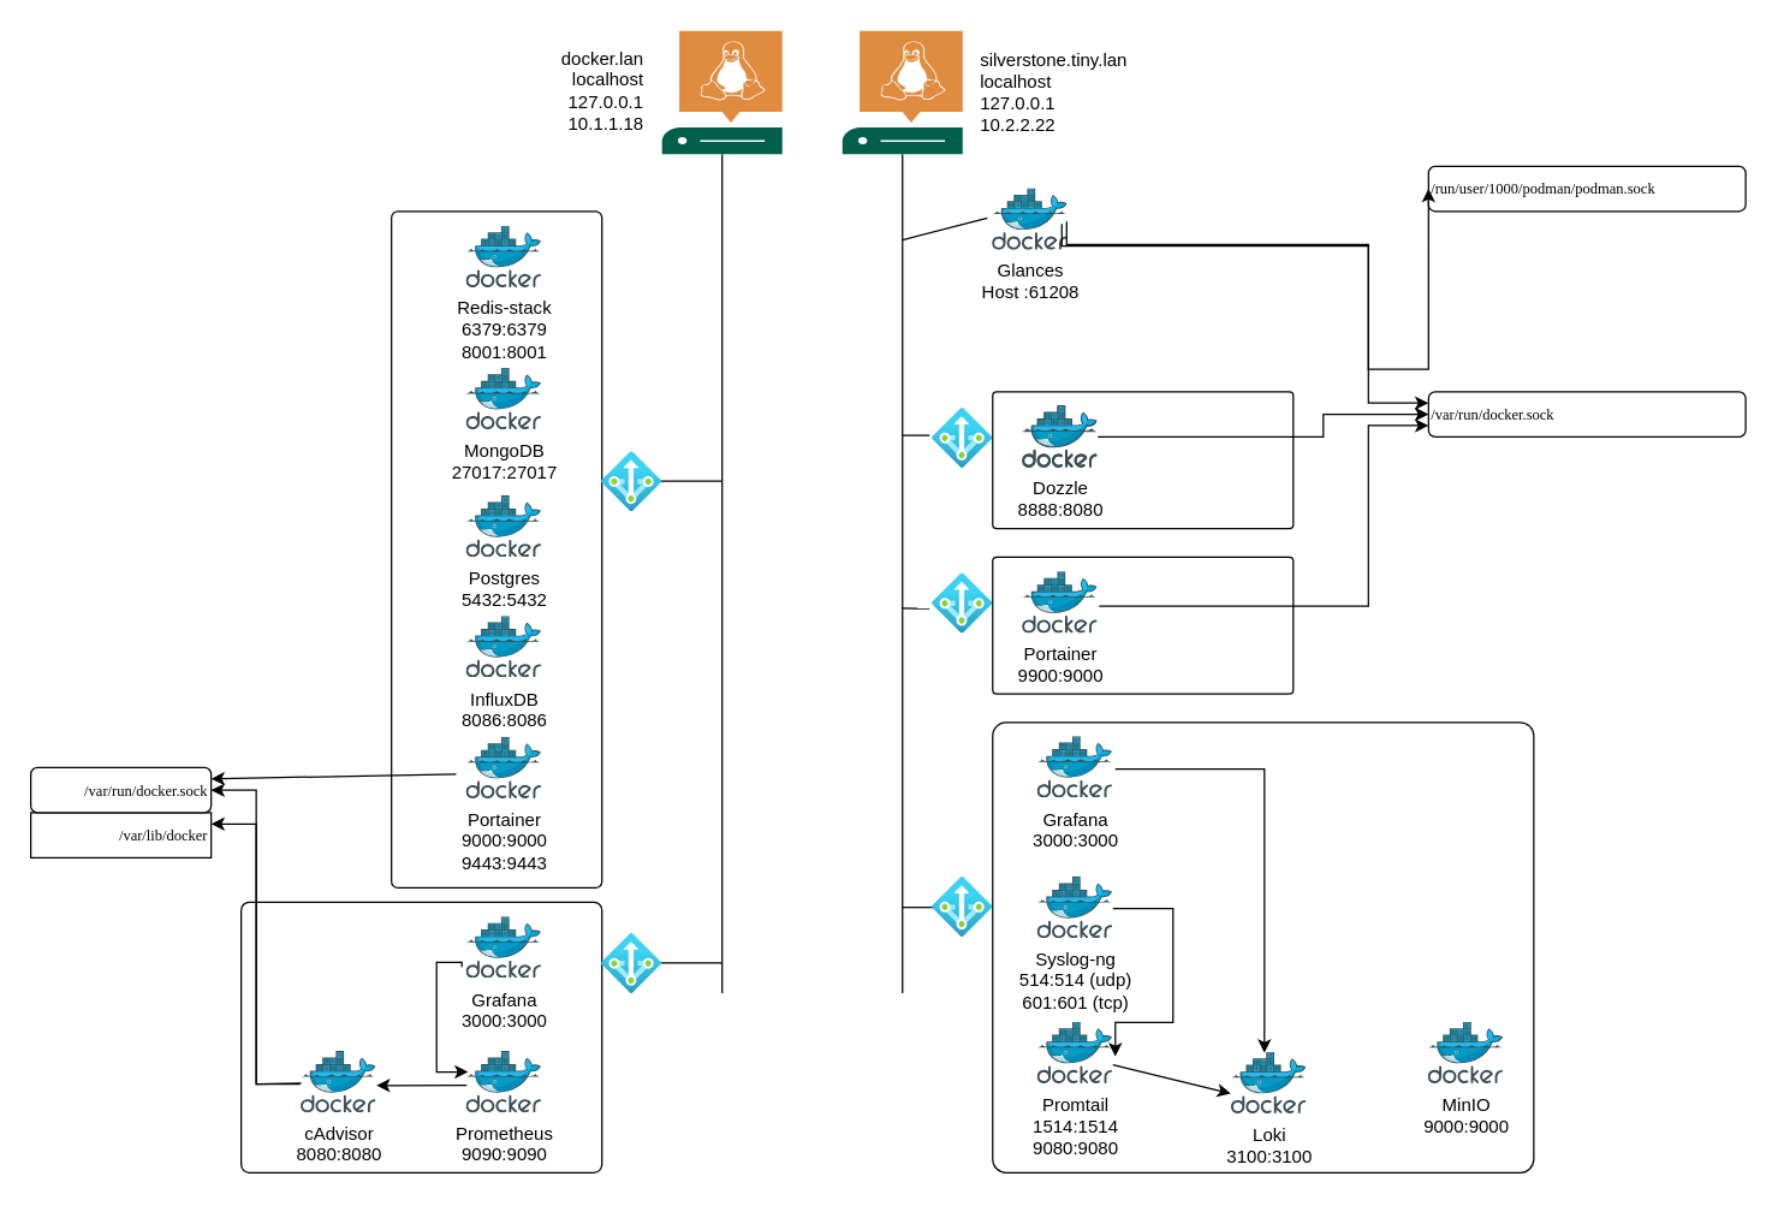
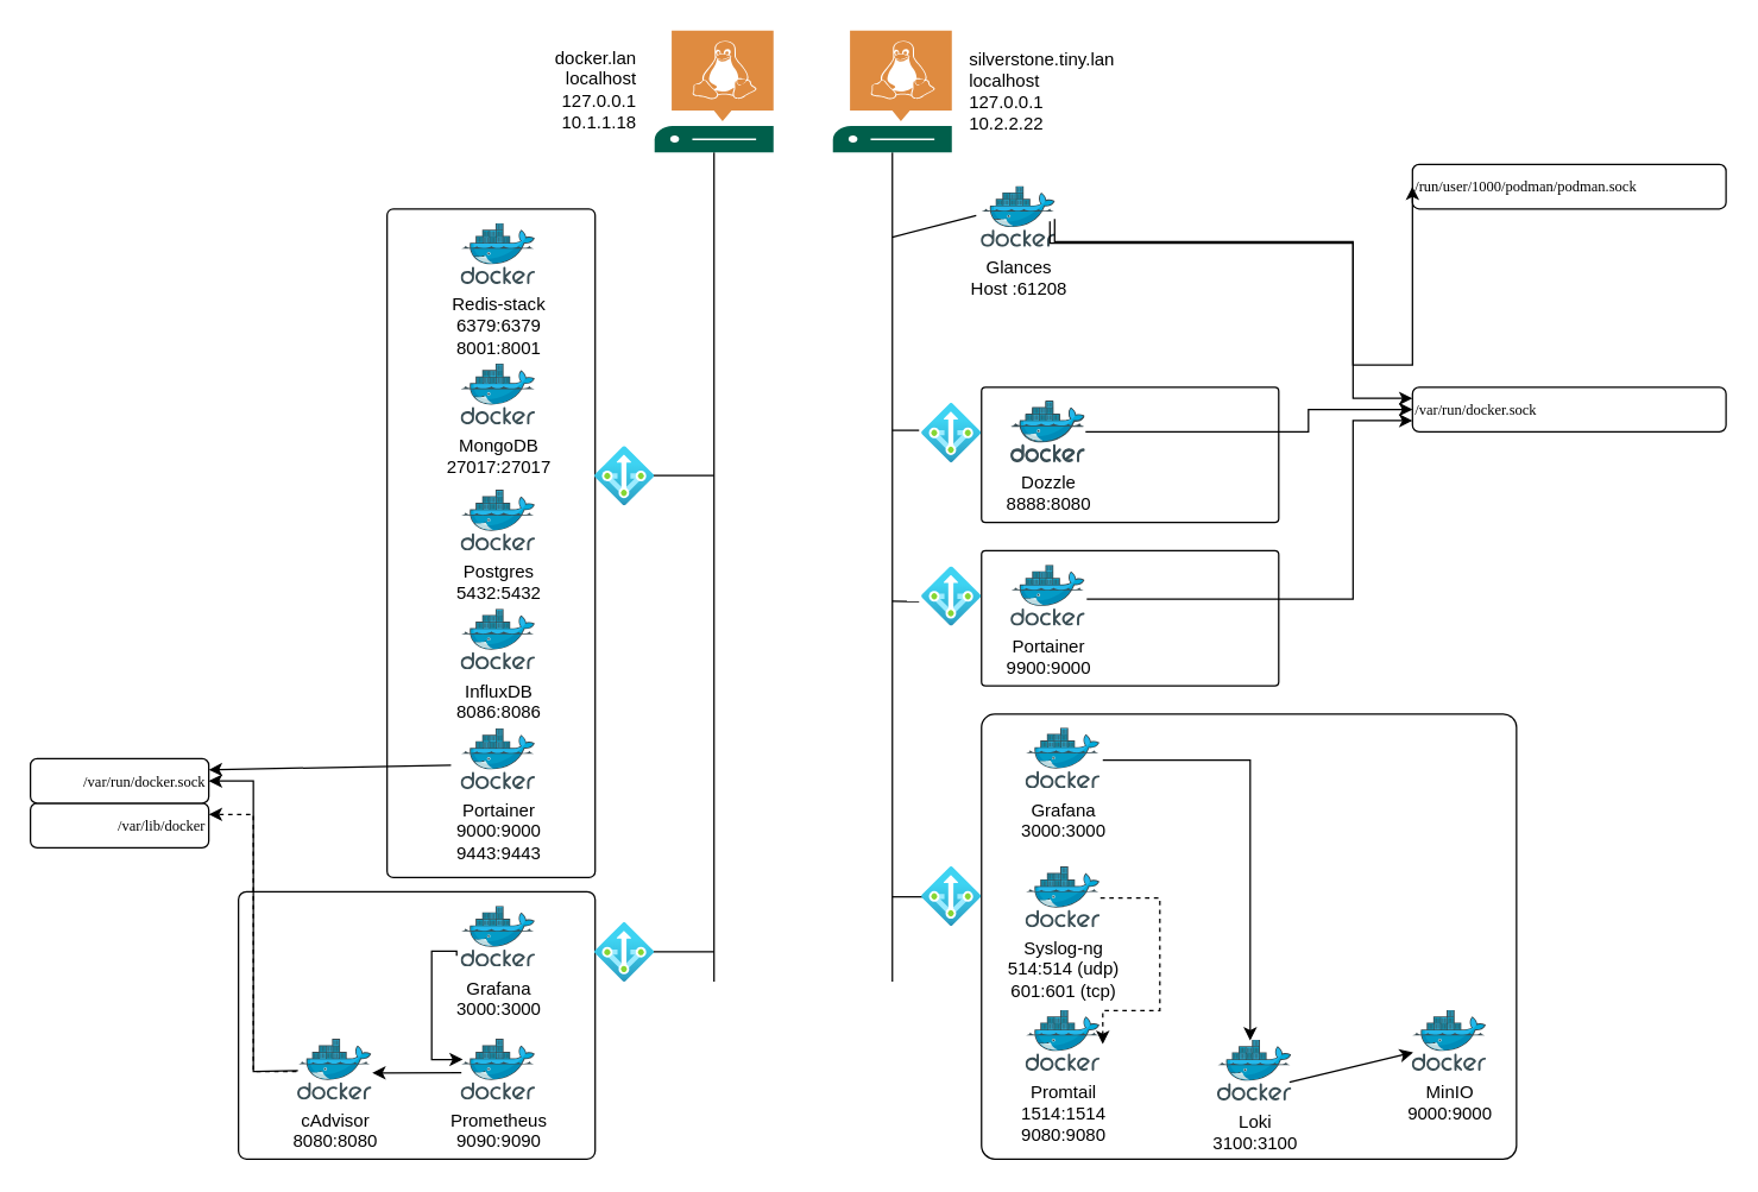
  <mxCell id="0" />
  <mxCell id="1" parent="0" />
  <mxCell id="2" value="" style="orthogonalLoop=1;jettySize=auto;html=1;rounded=0;endArrow=none;endFill=0;" parent="1" edge="1"><mxGeometry width="80" relative="1" as="geometry"><mxPoint x="400" y="319.5" as="sourcePoint" /><mxPoint x="480" y="319.5" as="targetPoint" /></mxGeometry></mxCell>
  <mxCell id="3" value="" style="orthogonalLoop=1;jettySize=auto;html=1;rounded=0;endArrow=none;endFill=0;" parent="1" edge="1"><mxGeometry width="80" relative="1" as="geometry"><mxPoint x="400" y="640" as="sourcePoint" /><mxPoint x="480" y="640" as="targetPoint" /></mxGeometry></mxCell>
  <mxCell id="4" value="" style="orthogonalLoop=1;jettySize=auto;html=1;rounded=0;endArrow=none;endFill=0;" parent="1" edge="1"><mxGeometry width="80" relative="1" as="geometry"><mxPoint x="600" y="603" as="sourcePoint" /><mxPoint x="621" y="603" as="targetPoint" /></mxGeometry></mxCell>
  <mxCell id="5" value="" style="rounded=1;whiteSpace=wrap;html=1;arcSize=3;" parent="1" vertex="1"><mxGeometry x="260" y="140" width="140" height="450" as="geometry" /></mxCell>
  <mxCell id="6" value="" style="rounded=1;whiteSpace=wrap;html=1;arcSize=3;" parent="1" vertex="1"><mxGeometry x="660" y="260" width="200" height="91" as="geometry" /></mxCell>
  <mxCell id="7" value="Portainer&lt;div&gt;9900:9000&lt;/div&gt;" style="image;sketch=0;aspect=fixed;html=1;points=[];align=center;fontSize=12;image=img/lib/mscae/Docker.svg;" parent="1" vertex="1"><mxGeometry x="680" y="270" width="50" height="41" as="geometry" /></mxCell>
  <mxCell id="8" value="" style="image;aspect=fixed;html=1;points=[];align=center;fontSize=12;image=img/lib/azure2/networking/NAT.svg;" parent="1" vertex="1"><mxGeometry x="620" y="271" width="40" height="40" as="geometry" /></mxCell>
  <mxCell id="9" value="" style="rounded=1;whiteSpace=wrap;html=1;arcSize=3;" parent="1" vertex="1"><mxGeometry x="660" y="370" width="200" height="91" as="geometry" /></mxCell>
  <mxCell id="10" value="" style="rounded=1;whiteSpace=wrap;html=1;arcSize=3;" parent="1" vertex="1"><mxGeometry x="660" y="480" width="360" height="299.5" as="geometry" /></mxCell>
  <mxCell id="11" value="Glances&lt;div&gt;Host :61208&lt;/div&gt;" style="image;sketch=0;aspect=fixed;html=1;points=[];align=center;fontSize=12;image=img/lib/mscae/Docker.svg;" parent="1" vertex="1"><mxGeometry x="660" y="125" width="50" height="41" as="geometry" /></mxCell>
  <mxCell id="12" value="Dozzle&lt;div&gt;8888:8080&lt;/div&gt;" style="image;sketch=0;aspect=fixed;html=1;points=[];align=center;fontSize=12;image=img/lib/mscae/Docker.svg;" parent="1" vertex="1"><mxGeometry x="680" y="269.5" width="50" height="41" as="geometry" /></mxCell>
  <mxCell id="13" value="Grafana&lt;div&gt;3000:3000&lt;/div&gt;" style="image;sketch=0;aspect=fixed;html=1;points=[];align=center;fontSize=12;image=img/lib/mscae/Docker.svg;" parent="1" vertex="1"><mxGeometry x="690" y="489.5" width="50" height="41" as="geometry" /></mxCell>
  <mxCell id="14" value="Loki&lt;div&gt;3100:3100&lt;/div&gt;" style="image;sketch=0;aspect=fixed;html=1;points=[];align=center;fontSize=12;image=img/lib/mscae/Docker.svg;" parent="1" vertex="1"><mxGeometry x="819" y="699.5" width="50" height="41" as="geometry" /></mxCell>
  <mxCell id="15" value="MinIO&lt;div&gt;9000:9000&lt;/div&gt;" style="image;sketch=0;aspect=fixed;html=1;points=[];align=center;fontSize=12;image=img/lib/mscae/Docker.svg;" parent="1" vertex="1"><mxGeometry x="950" y="679.5" width="50" height="41" as="geometry" /></mxCell>
  <mxCell id="16" value="Portainer&lt;div&gt;9900:9000&lt;/div&gt;" style="image;sketch=0;aspect=fixed;html=1;points=[];align=center;fontSize=12;image=img/lib/mscae/Docker.svg;" parent="1" vertex="1"><mxGeometry x="680" y="380" width="50" height="41" as="geometry" /></mxCell>
  <mxCell id="17" value="Promtail&lt;div&gt;1514:1514&lt;/div&gt;&lt;div&gt;9080:9080&lt;/div&gt;" style="image;sketch=0;aspect=fixed;html=1;points=[];align=center;fontSize=12;image=img/lib/mscae/Docker.svg;" parent="1" vertex="1"><mxGeometry x="690" y="679.5" width="50" height="41" as="geometry" /></mxCell>
  <mxCell id="18" value="Syslog-ng&lt;div&gt;514:514 (udp)&lt;/div&gt;&lt;div&gt;601:601 (tcp)&lt;/div&gt;" style="image;sketch=0;aspect=fixed;html=1;points=[];align=center;fontSize=12;image=img/lib/mscae/Docker.svg;" parent="1" vertex="1"><mxGeometry x="690" y="583" width="50" height="41" as="geometry" /></mxCell>
  <mxCell id="19" value="/var/run/docker.sock" style="rounded=1;whiteSpace=wrap;html=1;align=left;fontFamily=Verdana;fontSize=10;" parent="1" vertex="1"><mxGeometry x="950" y="260" width="211" height="30" as="geometry" /></mxCell>
  <mxCell id="20" value="/run/user/1000/podman/podman.sock" style="rounded=1;whiteSpace=wrap;html=1;align=left;fontFamily=Verdana;fontSize=10;" parent="1" vertex="1"><mxGeometry x="950" y="110" width="211" height="30" as="geometry" /></mxCell>
  <mxCell id="21" value="" style="orthogonalLoop=1;jettySize=auto;html=1;rounded=0;entryX=0;entryY=0.5;entryDx=0;entryDy=0;exitX=0.984;exitY=0.532;exitDx=0;exitDy=0;exitPerimeter=0;edgeStyle=orthogonalEdgeStyle;" parent="1" source="11" target="20" edge="1"><mxGeometry width="80" relative="1" as="geometry"><mxPoint x="780" y="200" as="sourcePoint" /><mxPoint x="874" y="244.5" as="targetPoint" /><Array as="points"><mxPoint x="910" y="162" /><mxPoint x="910" y="245" /></Array></mxGeometry></mxCell>
  <mxCell id="22" value="" style="orthogonalLoop=1;jettySize=auto;html=1;rounded=0;exitX=0.92;exitY=0.571;exitDx=0;exitDy=0;exitPerimeter=0;entryX=0;entryY=0.25;entryDx=0;entryDy=0;edgeStyle=orthogonalEdgeStyle;" parent="1" source="11" target="19" edge="1"><mxGeometry width="80" relative="1" as="geometry"><mxPoint x="780" y="190" as="sourcePoint" /><mxPoint x="930" y="260" as="targetPoint" /><Array as="points"><mxPoint x="910" y="163" /><mxPoint x="910" y="267" /></Array></mxGeometry></mxCell>
  <mxCell id="23" value="" style="orthogonalLoop=1;jettySize=auto;html=1;rounded=0;exitX=1;exitY=0.502;exitDx=0;exitDy=0;exitPerimeter=0;entryX=0;entryY=0.5;entryDx=0;entryDy=0;edgeStyle=orthogonalEdgeStyle;" parent="1" source="12" target="19" edge="1"><mxGeometry width="80" relative="1" as="geometry"><mxPoint x="750" y="241" as="sourcePoint" /><mxPoint x="910" y="280" as="targetPoint" /><Array as="points"><mxPoint x="880" y="290" /><mxPoint x="880" y="275" /></Array></mxGeometry></mxCell>
  <mxCell id="24" value="" style="orthogonalLoop=1;jettySize=auto;html=1;rounded=0;exitX=1.016;exitY=0.551;exitDx=0;exitDy=0;exitPerimeter=0;entryX=0;entryY=0.75;entryDx=0;entryDy=0;edgeStyle=orthogonalEdgeStyle;" parent="1" source="16" target="19" edge="1"><mxGeometry width="80" relative="1" as="geometry"><mxPoint x="740" y="321" as="sourcePoint" /><mxPoint x="930" y="300" as="targetPoint" /><Array as="points"><mxPoint x="910" y="403" /><mxPoint x="910" y="283" /></Array></mxGeometry></mxCell>
- <mxCell id="25" value="" style="orthogonalLoop=1;jettySize=auto;html=1;rounded=0;exitX=1;exitY=0.505;exitDx=0;exitDy=0;exitPerimeter=0;entryX=1.032;entryY=0.551;entryDx=0;entryDy=0;entryPerimeter=0;edgeStyle=orthogonalEdgeStyle;" parent="1" source="18" target="17" edge="1"><mxGeometry width="80" relative="1" as="geometry"><mxPoint x="751" y="432.5" as="sourcePoint" /><mxPoint x="970" y="312.5" as="targetPoint" /><Array as="points"><mxPoint x="780" y="603.5" /><mxPoint x="780" y="679.5" /><mxPoint x="742" y="679.5" /></Array></mxGeometry></mxCell>
- <mxCell id="26" value="" style="orthogonalLoop=1;jettySize=auto;html=1;rounded=0;exitX=1;exitY=0.688;exitDx=0;exitDy=0;exitPerimeter=0;entryX=-0.012;entryY=0.668;entryDx=0;entryDy=0;entryPerimeter=0;" parent="1" source="17" target="14" edge="1"><mxGeometry width="80" relative="1" as="geometry"><mxPoint x="761" y="442.5" as="sourcePoint" /><mxPoint x="980" y="322.5" as="targetPoint" /></mxGeometry></mxCell>
+ <mxCell id="25" value="" style="orthogonalLoop=1;jettySize=auto;html=1;rounded=0;exitX=1;exitY=0.505;exitDx=0;exitDy=0;exitPerimeter=0;entryX=1.032;entryY=0.551;entryDx=0;entryDy=0;entryPerimeter=0;edgeStyle=orthogonalEdgeStyle;dashed=1;" parent="1" source="18" target="17" edge="1"><mxGeometry width="80" relative="1" as="geometry"><mxPoint x="751" y="432.5" as="sourcePoint" /><mxPoint x="970" y="312.5" as="targetPoint" /><Array as="points"><mxPoint x="780" y="603.5" /><mxPoint x="780" y="679.5" /><mxPoint x="742" y="679.5" /></Array></mxGeometry></mxCell>
+ <mxCell id="27" value="" style="orthogonalLoop=1;jettySize=auto;html=1;rounded=0;exitX=0.964;exitY=0.688;exitDx=0;exitDy=0;exitPerimeter=0;entryX=0.008;entryY=0.688;entryDx=0;entryDy=0;entryPerimeter=0;" parent="1" source="14" target="15" edge="1"><mxGeometry width="80" relative="1" as="geometry"><mxPoint x="771" y="452.5" as="sourcePoint" /><mxPoint x="990" y="332.5" as="targetPoint" /></mxGeometry></mxCell>
  <mxCell id="28" value="" style="orthogonalLoop=1;jettySize=auto;html=1;rounded=0;exitX=1.032;exitY=0.522;exitDx=0;exitDy=0;exitPerimeter=0;entryX=0.436;entryY=0.005;entryDx=0;entryDy=0;entryPerimeter=0;edgeStyle=orthogonalEdgeStyle;" parent="1" source="13" target="14" edge="1"><mxGeometry width="80" relative="1" as="geometry"><mxPoint x="781" y="462.5" as="sourcePoint" /><mxPoint x="1000" y="342.5" as="targetPoint" /></mxGeometry></mxCell>
  <mxCell id="29" value="" style="image;aspect=fixed;html=1;points=[];align=center;fontSize=12;image=img/lib/azure2/networking/NAT.svg;" parent="1" vertex="1"><mxGeometry x="620" y="583" width="40" height="40" as="geometry" /></mxCell>
  <mxCell id="30" value="" style="image;aspect=fixed;html=1;points=[];align=center;fontSize=12;image=img/lib/azure2/networking/NAT.svg;" parent="1" vertex="1"><mxGeometry x="620" y="381" width="40" height="40" as="geometry" /></mxCell>
  <mxCell id="31" value="" style="orthogonalLoop=1;jettySize=auto;html=1;rounded=0;endArrow=none;endFill=0;" parent="1" source="35" edge="1"><mxGeometry width="80" relative="1" as="geometry"><mxPoint x="600" y="100" as="sourcePoint" /><mxPoint x="600" y="660" as="targetPoint" /></mxGeometry></mxCell>
  <mxCell id="32" value="" style="orthogonalLoop=1;jettySize=auto;html=1;rounded=0;endArrow=none;endFill=0;entryX=-0.072;entryY=0.473;entryDx=0;entryDy=0;entryPerimeter=0;" parent="1" target="11" edge="1"><mxGeometry width="80" relative="1" as="geometry"><mxPoint x="600" y="159" as="sourcePoint" /><mxPoint x="610" y="590" as="targetPoint" /></mxGeometry></mxCell>
  <mxCell id="33" value="" style="orthogonalLoop=1;jettySize=auto;html=1;rounded=0;endArrow=none;endFill=0;entryX=-0.05;entryY=0.45;entryDx=0;entryDy=0;entryPerimeter=0;" parent="1" target="8" edge="1"><mxGeometry width="80" relative="1" as="geometry"><mxPoint x="600" y="289" as="sourcePoint" /><mxPoint x="746" y="169" as="targetPoint" /></mxGeometry></mxCell>
  <mxCell id="34" value="" style="orthogonalLoop=1;jettySize=auto;html=1;rounded=0;endArrow=none;endFill=0;entryX=-0.05;entryY=0.58;entryDx=0;entryDy=0;entryPerimeter=0;" parent="1" target="30" edge="1"><mxGeometry width="80" relative="1" as="geometry"><mxPoint x="600" y="404" as="sourcePoint" /><mxPoint x="756" y="179" as="targetPoint" /></mxGeometry></mxCell>
  <mxCell id="35" value="" style="sketch=0;pointerEvents=1;shadow=0;dashed=0;html=1;strokeColor=none;fillColor=#005F4B;labelPosition=center;verticalLabelPosition=bottom;verticalAlign=top;align=center;outlineConnect=0;shape=mxgraph.veeam2.linux_server;" parent="1" vertex="1"><mxGeometry x="560" y="20" width="80" height="82" as="geometry" /></mxCell>
  <mxCell id="36" value="silverstone.tiny.lan&lt;div&gt;localhost&lt;/div&gt;&lt;div&gt;127.0.0.1&lt;br&gt;&lt;div&gt;10.2.2.22&lt;/div&gt;&lt;/div&gt;" style="text;html=1;align=left;verticalAlign=middle;whiteSpace=wrap;rounded=0;" parent="1" vertex="1"><mxGeometry x="650" y="31" width="110" height="60" as="geometry" /></mxCell>
  <mxCell id="37" value="" style="rounded=1;whiteSpace=wrap;html=1;arcSize=3;" parent="1" vertex="1"><mxGeometry x="160" y="599.5" width="240" height="180" as="geometry" /></mxCell>
  <mxCell id="38" value="Grafana&lt;div&gt;3000:3000&lt;/div&gt;" style="image;sketch=0;aspect=fixed;html=1;points=[];align=center;fontSize=12;image=img/lib/mscae/Docker.svg;" parent="1" vertex="1"><mxGeometry x="310" y="609.5" width="50" height="41" as="geometry" /></mxCell>
  <mxCell id="39" value="cAdvisor&lt;br&gt;8080:8080" style="image;sketch=0;aspect=fixed;html=1;points=[];align=center;fontSize=12;image=img/lib/mscae/Docker.svg;" parent="1" vertex="1"><mxGeometry x="200" y="699" width="50" height="41" as="geometry" /></mxCell>
  <mxCell id="40" value="Prometheus&lt;div&gt;9090:9090&lt;/div&gt;" style="image;sketch=0;aspect=fixed;html=1;points=[];align=center;fontSize=12;image=img/lib/mscae/Docker.svg;" parent="1" vertex="1"><mxGeometry x="310" y="699" width="50" height="41" as="geometry" /></mxCell>
  <mxCell id="41" value="" style="orthogonalLoop=1;jettySize=auto;html=1;rounded=0;exitX=0;exitY=0.544;exitDx=0;exitDy=0;exitPerimeter=0;" parent="1" source="40" edge="1"><mxGeometry width="80" relative="1" as="geometry"><mxPoint x="381" y="462" as="sourcePoint" /><mxPoint x="250" y="721.5" as="targetPoint" /></mxGeometry></mxCell>
  <mxCell id="42" value="" style="orthogonalLoop=1;jettySize=auto;html=1;rounded=0;exitX=-0.064;exitY=0.807;exitDx=0;exitDy=0;exitPerimeter=0;entryX=0.02;entryY=0.329;entryDx=0;entryDy=0;entryPerimeter=0;edgeStyle=orthogonalEdgeStyle;" parent="1" source="38" target="40" edge="1"><mxGeometry width="80" relative="1" as="geometry"><mxPoint x="401" y="482" as="sourcePoint" /><mxPoint x="620" y="362" as="targetPoint" /><Array as="points"><mxPoint x="307" y="639.5" /><mxPoint x="290" y="639.5" /><mxPoint x="290" y="712.5" /></Array></mxGeometry></mxCell>
  <mxCell id="43" value="Portainer&lt;div&gt;9000:9000&lt;/div&gt;&lt;div&gt;9443:9443&lt;/div&gt;" style="image;sketch=0;aspect=fixed;html=1;points=[];align=center;fontSize=12;image=img/lib/mscae/Docker.svg;" parent="1" vertex="1"><mxGeometry x="310" y="490" width="50" height="41" as="geometry" /></mxCell>
- <mxCell id="44" value="/var/lib/docker" style="whiteSpace=wrap;html=1;align=right;fontFamily=Verdana;fontSize=10;rounded=0;" parent="1" vertex="1"><mxGeometry x="20" y="540" width="120" height="30" as="geometry" /></mxCell>
+ <mxCell id="44" value="/var/lib/docker" style="rounded=1;whiteSpace=wrap;html=1;align=right;fontFamily=Verdana;fontSize=10;" parent="1" vertex="1"><mxGeometry x="20" y="540" width="120" height="30" as="geometry" /></mxCell>
  <mxCell id="45" value="/var/run/docker.sock" style="rounded=1;whiteSpace=wrap;html=1;align=right;fontFamily=Verdana;fontSize=10;" parent="1" vertex="1"><mxGeometry x="20" y="510" width="120" height="30" as="geometry" /></mxCell>
- <mxCell id="46" value="" style="orthogonalLoop=1;jettySize=auto;html=1;rounded=0;exitX=-0.02;exitY=0.524;exitDx=0;exitDy=0;exitPerimeter=0;entryX=1;entryY=0.25;entryDx=0;entryDy=0;edgeStyle=orthogonalEdgeStyle;" parent="1" source="39" target="44" edge="1"><mxGeometry width="80" relative="1" as="geometry"><mxPoint x="-10" y="672" as="sourcePoint" /><mxPoint x="-70" y="672" as="targetPoint" /></mxGeometry></mxCell>
+ <mxCell id="46" value="" style="orthogonalLoop=1;jettySize=auto;html=1;rounded=0;exitX=-0.02;exitY=0.524;exitDx=0;exitDy=0;exitPerimeter=0;entryX=1;entryY=0.25;entryDx=0;entryDy=0;edgeStyle=orthogonalEdgeStyle;dashed=1;" parent="1" source="39" target="44" edge="1"><mxGeometry width="80" relative="1" as="geometry"><mxPoint x="-10" y="672" as="sourcePoint" /><mxPoint x="-70" y="672" as="targetPoint" /></mxGeometry></mxCell>
  <mxCell id="47" value="" style="orthogonalLoop=1;jettySize=auto;html=1;rounded=0;exitX=-0.14;exitY=0.595;exitDx=0;exitDy=0;exitPerimeter=0;entryX=1;entryY=0.25;entryDx=0;entryDy=0;" parent="1" source="43" target="45" edge="1"><mxGeometry width="80" relative="1" as="geometry"><mxPoint x="209" y="801" as="sourcePoint" /><mxPoint x="10" y="638" as="targetPoint" /></mxGeometry></mxCell>
  <mxCell id="48" value="MongoDB&lt;div&gt;27017:27017&lt;/div&gt;" style="image;sketch=0;aspect=fixed;html=1;points=[];align=center;fontSize=12;image=img/lib/mscae/Docker.svg;" parent="1" vertex="1"><mxGeometry x="310" y="244.5" width="50" height="41" as="geometry" /></mxCell>
  <mxCell id="49" value="Redis-stack&lt;div&gt;6379:6379&lt;/div&gt;&lt;div&gt;8001:8001&lt;/div&gt;" style="image;sketch=0;aspect=fixed;html=1;points=[];align=center;fontSize=12;image=img/lib/mscae/Docker.svg;" parent="1" vertex="1"><mxGeometry x="310" y="150" width="50" height="41" as="geometry" /></mxCell>
  <mxCell id="50" value="Postgres&lt;div&gt;5432:5432&lt;/div&gt;" style="image;sketch=0;aspect=fixed;html=1;points=[];align=center;fontSize=12;image=img/lib/mscae/Docker.svg;" parent="1" vertex="1"><mxGeometry x="310" y="329.5" width="50" height="41" as="geometry" /></mxCell>
  <mxCell id="51" value="InfluxDB&lt;div&gt;8086:8086&lt;/div&gt;" style="image;sketch=0;aspect=fixed;html=1;points=[];align=center;fontSize=12;image=img/lib/mscae/Docker.svg;" parent="1" vertex="1"><mxGeometry x="310" y="409.5" width="50" height="41" as="geometry" /></mxCell>
  <mxCell id="52" value="" style="image;aspect=fixed;html=1;points=[];align=center;fontSize=12;image=img/lib/azure2/networking/NAT.svg;" parent="1" vertex="1"><mxGeometry x="400" y="620.5" width="40" height="40" as="geometry" /></mxCell>
  <mxCell id="53" value="" style="image;aspect=fixed;html=1;points=[];align=center;fontSize=12;image=img/lib/azure2/networking/NAT.svg;" parent="1" vertex="1"><mxGeometry x="400" y="300" width="40" height="40" as="geometry" /></mxCell>
  <mxCell id="54" value="" style="orthogonalLoop=1;jettySize=auto;html=1;rounded=0;endArrow=none;endFill=0;" parent="1" source="55" edge="1"><mxGeometry width="80" relative="1" as="geometry"><mxPoint x="480" y="100" as="sourcePoint" /><mxPoint x="480" y="660" as="targetPoint" /></mxGeometry></mxCell>
  <mxCell id="55" value="" style="sketch=0;pointerEvents=1;shadow=0;dashed=0;html=1;strokeColor=none;fillColor=#005F4B;labelPosition=center;verticalLabelPosition=bottom;verticalAlign=top;align=center;outlineConnect=0;shape=mxgraph.veeam2.linux_server;" parent="1" vertex="1"><mxGeometry x="440" y="20" width="80" height="82" as="geometry" /></mxCell>
  <mxCell id="56" value="docker.lan&lt;div&gt;localhost&lt;/div&gt;&lt;div&gt;127.0.0.1&lt;br&gt;&lt;div&gt;10.1.1.18&lt;/div&gt;&lt;/div&gt;" style="text;html=1;align=right;verticalAlign=middle;whiteSpace=wrap;rounded=0;" parent="1" vertex="1"><mxGeometry x="320" y="30" width="110" height="60" as="geometry" /></mxCell>
  <mxCell id="57" value="" style="orthogonalLoop=1;jettySize=auto;html=1;rounded=0;entryX=1;entryY=0.5;entryDx=0;entryDy=0;edgeStyle=orthogonalEdgeStyle;" parent="1" target="45" edge="1"><mxGeometry width="80" relative="1" as="geometry"><mxPoint x="200" y="720" as="sourcePoint" /><mxPoint x="90" y="587" as="targetPoint" /></mxGeometry></mxCell>
